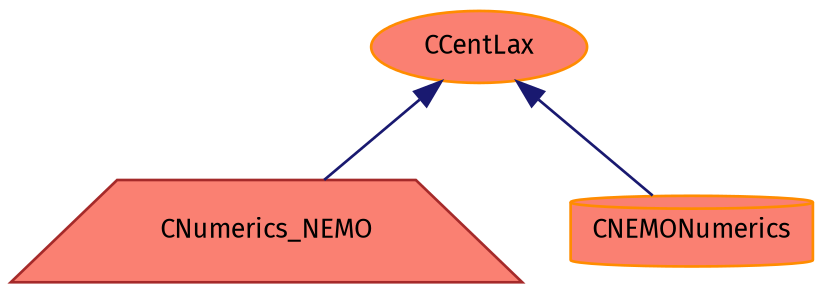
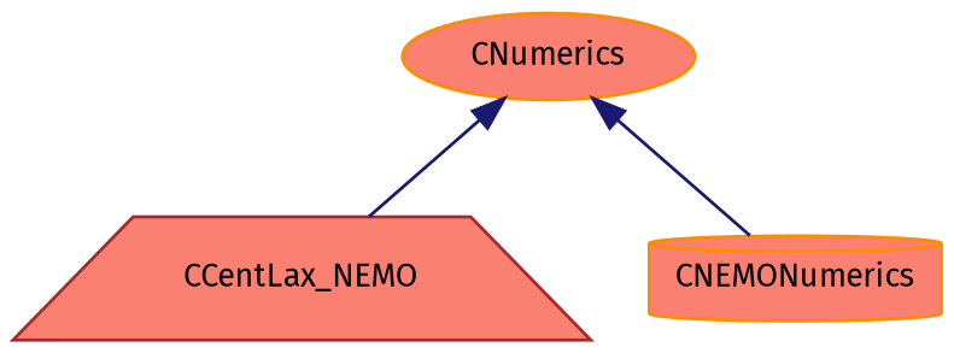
  digraph {
    fontname="Fira Sans"
    node [color=darkorange fillcolor=salmon fontname="Fira Sans" fontsize=10 style=filled]
    edge [color=midnightblue dir=back fontname="Fira Sans" fontsize=10 labelfontname=Helvetica labelfontsize=10 style=solid]
-   n1 [color=brown fontcolor=black height=0.2 label=CNumerics_NEMO shape=trapezium width=0.4]
+   n1 [color=brown fontcolor=black height=0.2 label=CCentLax_NEMO shape=trapezium width=0.4]
    n2 [height=0.2 label=CNEMONumerics shape=cylinder width=0.4]
-   n3 [height=0.2 label=CCentLax shape=ellipse width=0.4]
+   n3 [height=0.2 label=CNumerics shape=ellipse width=0.4]
    n3 -> n1
    n3 -> n2
  }
